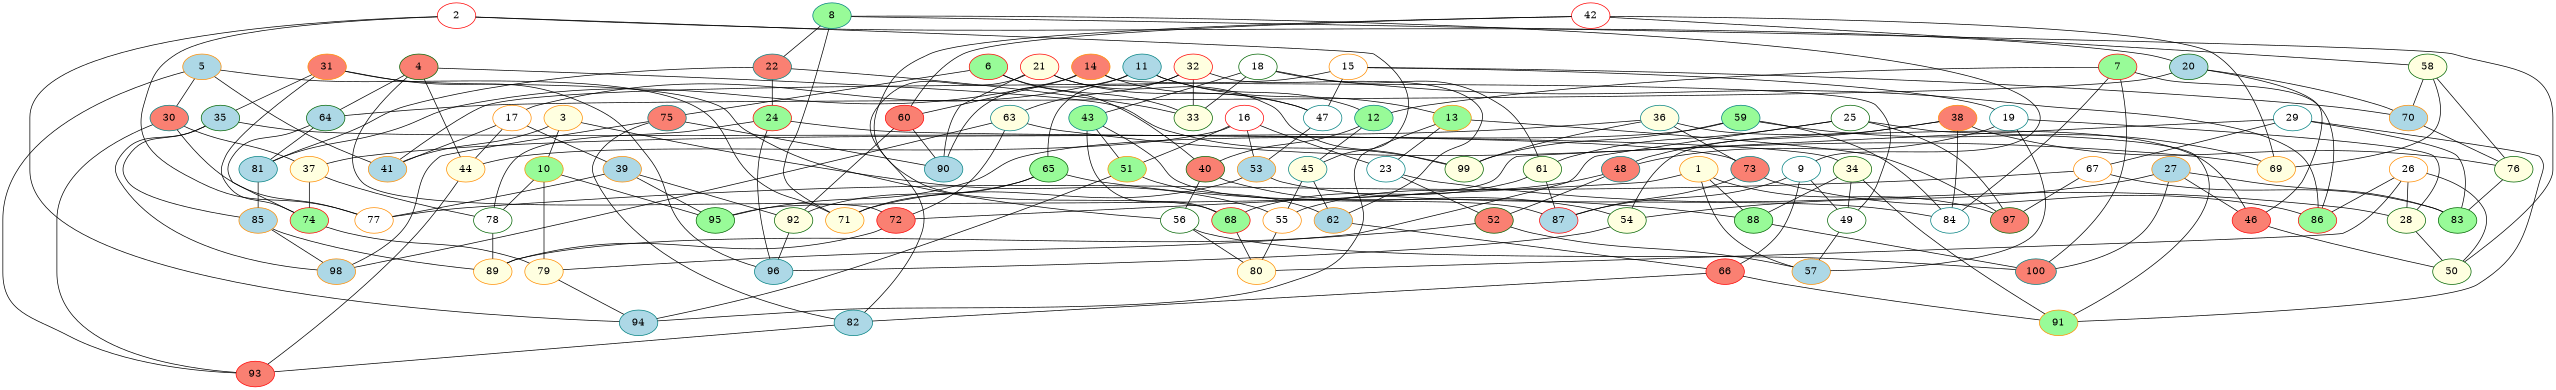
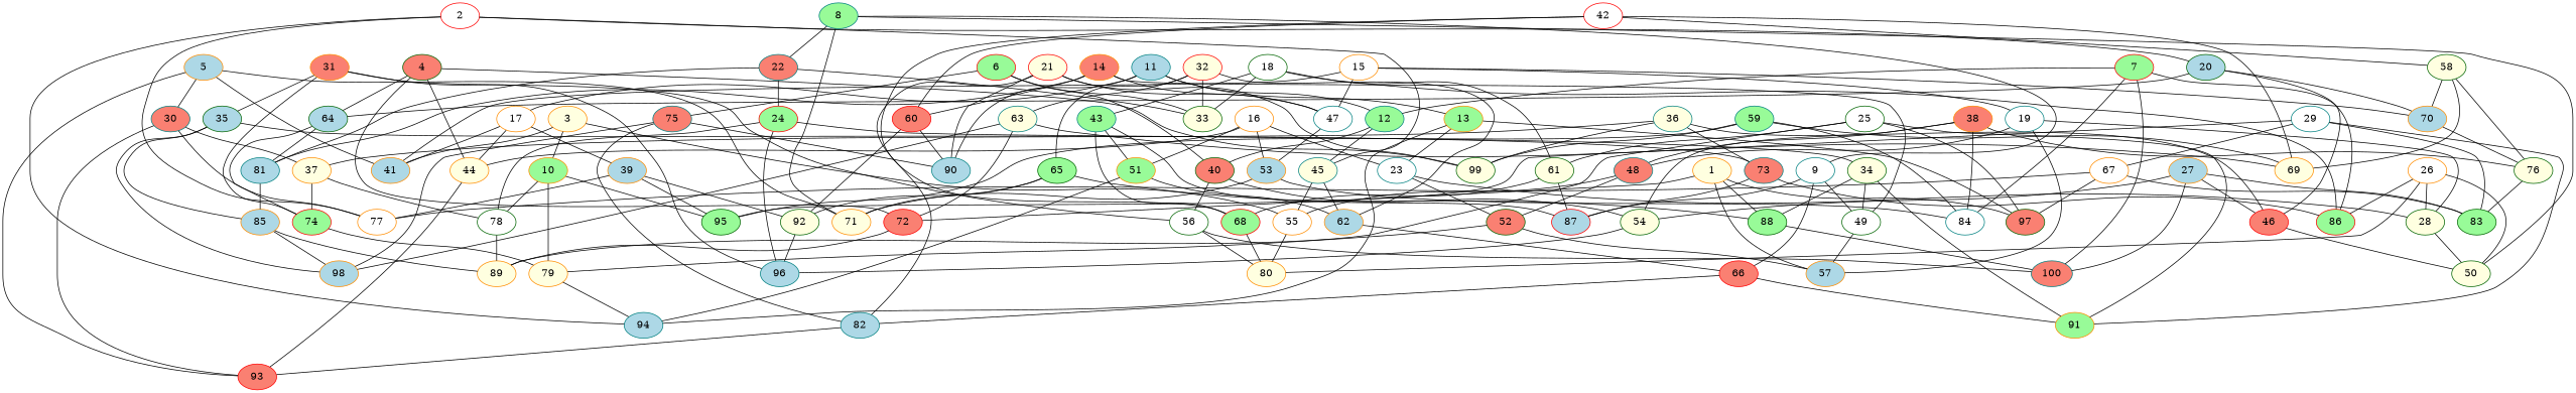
  graph {
    node [color=darkorange fillcolor=lightyellow style=filled]
    57 [fillcolor=lightblue]
    1
    72 [color=red fillcolor=salmon]
    88 [color=darkgreen fillcolor=palegreen]
    97 [color=darkgreen fillcolor=salmon]
    89
    100 [color=teal fillcolor=salmon]
    2 [color=red fillcolor=white]
    20 [color=darkgreen fillcolor=lightblue]
    45 [color=teal]
    77 [fillcolor=white]
    94 [color=teal fillcolor=lightblue]
    64 [color=darkgreen fillcolor=lightblue]
    70 [fillcolor=lightblue]
    46 [color=red fillcolor=salmon]
    55 [fillcolor=white]
    62 [fillcolor=lightblue]
    10 [fillcolor=palegreen]
    3
    41 [fillcolor=lightblue]
    6 [color=red fillcolor=palegreen]
    33 [color=darkgreen]
    40 [color=darkgreen fillcolor=salmon]
    75 [color=teal fillcolor=salmon]
    78 [color=darkgreen fillcolor=white]
    79
    95 [color=darkgreen fillcolor=palegreen]
    80
    4 [color=darkgreen fillcolor=salmon]
    44
    99 [color=darkgreen]
    93 [color=red fillcolor=salmon]
    81 [color=teal fillcolor=lightblue]
    74 [color=red fillcolor=palegreen]
    5 [fillcolor=lightblue]
    30 [color=teal fillcolor=salmon]
    71
    37
    54 [color=darkgreen]
    56 [color=darkgreen fillcolor=white]
    90 [color=teal fillcolor=lightblue]
    82 [color=teal fillcolor=lightblue]
    98 [fillcolor=lightblue]
    7 [color=red fillcolor=palegreen]
    12 [color=teal fillcolor=palegreen]
    84 [color=teal fillcolor=white]
    86 [color=red fillcolor=palegreen]
    8 [color=teal fillcolor=palegreen]
    9 [color=teal fillcolor=white]
    22 [color=teal fillcolor=salmon]
    50 [color=darkgreen]
    49 [color=darkgreen fillcolor=white]
    66 [color=red fillcolor=salmon]
    87 [color=red fillcolor=lightblue]
    24 [color=red fillcolor=palegreen]
    91 [fillcolor=palegreen]
    11 [color=teal fillcolor=lightblue]
    13 [fillcolor=palegreen]
    17 [fillcolor=white]
    23 [color=teal fillcolor=white]
    39 [fillcolor=lightblue]
    28 [color=darkgreen]
    52 [color=darkgreen fillcolor=salmon]
    14 [fillcolor=salmon]
    47 [color=teal fillcolor=white]
    60 [color=red fillcolor=salmon]
    53 [fillcolor=lightblue]
    92 [color=darkgreen]
    85 [fillcolor=lightblue]
    15 [fillcolor=white]
    19 [color=teal fillcolor=white]
    48 [color=teal fillcolor=salmon]
    76 [color=darkgreen]
-   16 [color=red fillcolor=white]
+   16 [fillcolor=white]
    51 [fillcolor=palegreen]
    18 [color=darkgreen fillcolor=white]
    43 [color=teal fillcolor=palegreen]
    61 [color=darkgreen]
    68 [color=red fillcolor=palegreen]
    21 [color=red]
    34 [color=darkgreen]
    96 [color=teal fillcolor=lightblue]
    25 [color=darkgreen fillcolor=white]
    26 [fillcolor=white]
    27 [fillcolor=lightblue]
    83 [color=darkgreen fillcolor=palegreen]
    29 [color=teal fillcolor=white]
    67 [fillcolor=white]
    31 [fillcolor=salmon]
    35 [color=darkgreen fillcolor=lightblue]
    73 [color=teal fillcolor=salmon]
    32 [color=red]
    63 [color=teal]
    65 [color=darkgreen fillcolor=palegreen]
    69
    36 [color=teal]
    38 [fillcolor=salmon]
    42 [color=red fillcolor=white]
    58 [color=darkgreen]
    59 [color=teal fillcolor=palegreen]
    1 -- 57
    1 -- 72
    1 -- 88
    1 -- 97
    72 -- 89
    88 -- 100
    2 -- 20
    2 -- 45
    2 -- 77
    2 -- 94
    20 -- 64
    20 -- 70
    20 -- 46
    45 -- 55
    45 -- 62
    64 -- 81
    64 -- 74
    70 -- 76
    46 -- 50
    55 -- 80
    62 -- 66
    10 -- 78
    10 -- 79
    10 -- 95
    3 -- 55
    3 -- 10
    3 -- 41
    6 -- 33
    6 -- 40
    6 -- 75
    40 -- 54
    40 -- 56
    75 -- 90
    75 -- 82
    75 -- 98
    78 -- 89
    79 -- 94
    4 -- 72
    4 -- 64
    4 -- 44
    4 -- 99
    44 -- 93
    81 -- 85
    74 -- 79
    5 -- 41
    5 -- 93
    5 -- 30
    5 -- 71
    30 -- 77
    30 -- 93
    30 -- 37
    37 -- 78
    37 -- 74
    54 -- 96
    56 -- 100
    56 -- 80
    82 -- 93
    7 -- 100
    7 -- 12
    7 -- 84
    7 -- 86
    12 -- 45
    12 -- 40
    8 -- 71
    8 -- 9
    8 -- 22
    8 -- 50
    9 -- 49
    9 -- 66
    9 -- 87
    22 -- 33
    22 -- 81
    22 -- 24
    49 -- 57
    66 -- 82
    66 -- 91
    24 -- 78
    24 -- 34
    24 -- 96
    11 -- 90
    11 -- 12
    11 -- 13
    11 -- 17
    13 -- 97
    13 -- 94
    13 -- 23
    17 -- 41
    17 -- 44
    17 -- 39
    23 -- 28
    23 -- 52
    39 -- 77
    39 -- 95
    39 -- 92
    28 -- 50
    52 -- 57
    52 -- 79
    14 -- 81
    14 -- 49
    14 -- 47
    14 -- 60
    47 -- 53
    60 -- 90
    60 -- 92
    53 -- 71
    53 -- 84
    92 -- 96
    85 -- 89
    85 -- 98
    15 -- 70
    15 -- 41
    15 -- 47
    15 -- 19
    19 -- 57
    19 -- 28
    19 -- 48
    48 -- 55
    48 -- 52
    76 -- 83
    16 -- 44
    16 -- 23
    16 -- 53
    16 -- 51
    51 -- 94
    51 -- 62
    18 -- 33
    18 -- 86
    18 -- 43
    18 -- 61
    43 -- 87
    43 -- 51
    43 -- 68
    61 -- 87
    61 -- 68
    68 -- 80
    21 -- 99
    21 -- 90
    21 -- 82
    21 -- 47
    34 -- 88
    34 -- 49
    34 -- 91
    25 -- 97
    25 -- 89
    25 -- 91
    25 -- 61
    26 -- 80
    26 -- 86
    26 -- 50
    26 -- 28
    27 -- 100
    27 -- 46
    27 -- 54
    27 -- 83
    29 -- 95
    29 -- 91
    29 -- 83
    29 -- 67
    67 -- 97
    67 -- 77
    67 -- 83
    31 -- 74
    31 -- 56
    31 -- 96
    31 -- 35
    35 -- 98
    35 -- 85
    35 -- 73
    73 -- 86
    73 -- 87
    32 -- 62
    32 -- 33
    32 -- 63
    32 -- 65
    63 -- 72
    63 -- 98
    63 -- 69
    65 -- 88
    65 -- 71
    65 -- 92
    36 -- 46
    36 -- 99
    36 -- 37
    36 -- 73
    38 -- 54
    38 -- 84
    38 -- 48
    38 -- 76
    42 -- 60
    42 -- 68
    42 -- 69
    42 -- 58
    58 -- 70
    58 -- 76
    58 -- 69
    59 -- 95
    59 -- 99
    59 -- 84
    59 -- 69
  }
